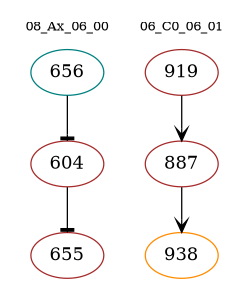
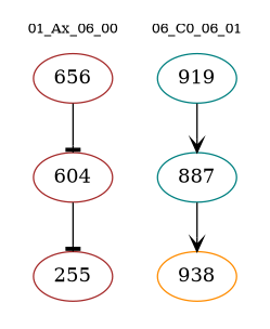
  digraph {
    node [color=brown]
    edge [arrowhead=tee color=black]
-   n1 [color=teal label=656]
+   n1 [label=656]
    n2 [label=604]
-   n3 [label=655]
-   n4 [label=919]
-   n5 [label=887]
+   n3 [label=255]
+   n4 [color=teal label=919]
+   n5 [color=teal label=887]
    n6 [color=darkorange label=938]
    subgraph cluster_1 {
      color=white
      fontsize=10
-     label="08_Ax_06_00"
+     label="01_Ax_06_00"
      n1
      n2
      n3
    }
    subgraph cluster_2 {
      color=white
      fontsize=10
      label="06_C0_06_01"
      n4
      n5
      n6
    }
    n1 -> n2
    n2 -> n3
    n4 -> n5 [arrowhead=vee]
    n5 -> n6 [arrowhead=vee]
  }
